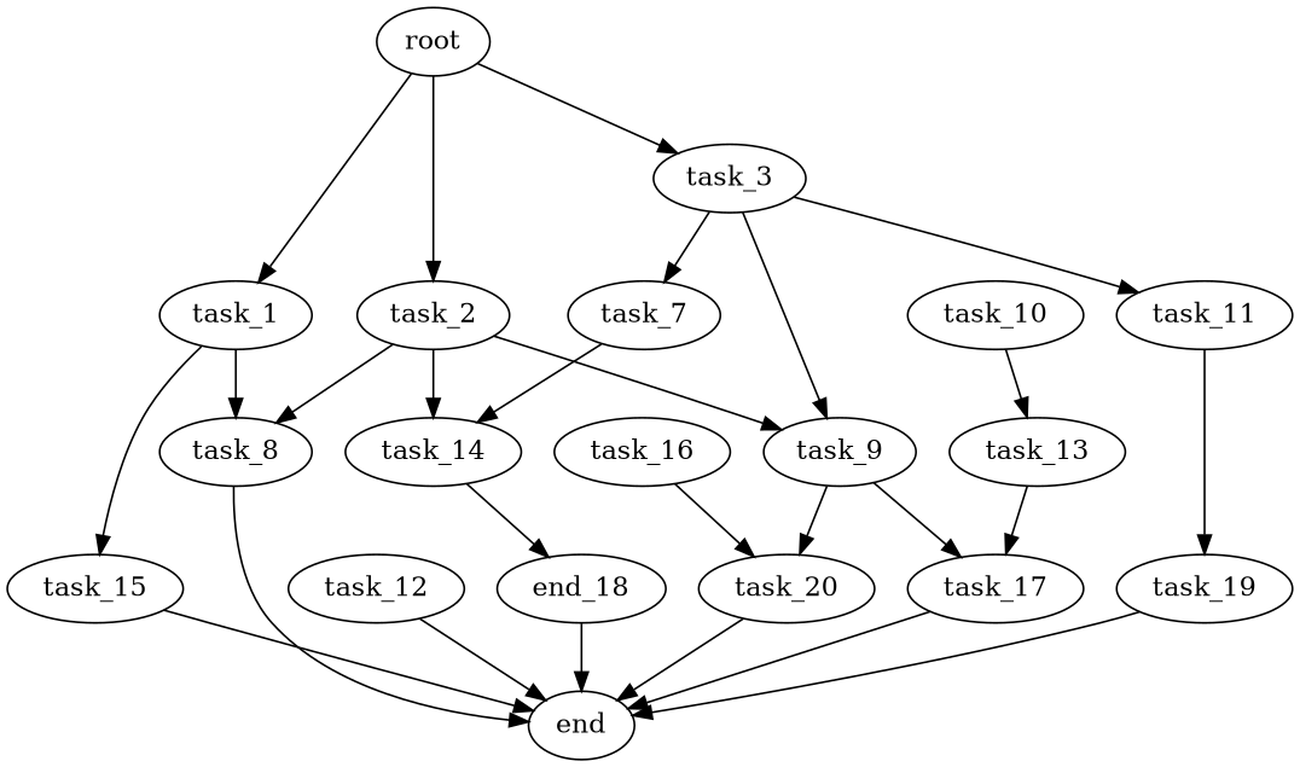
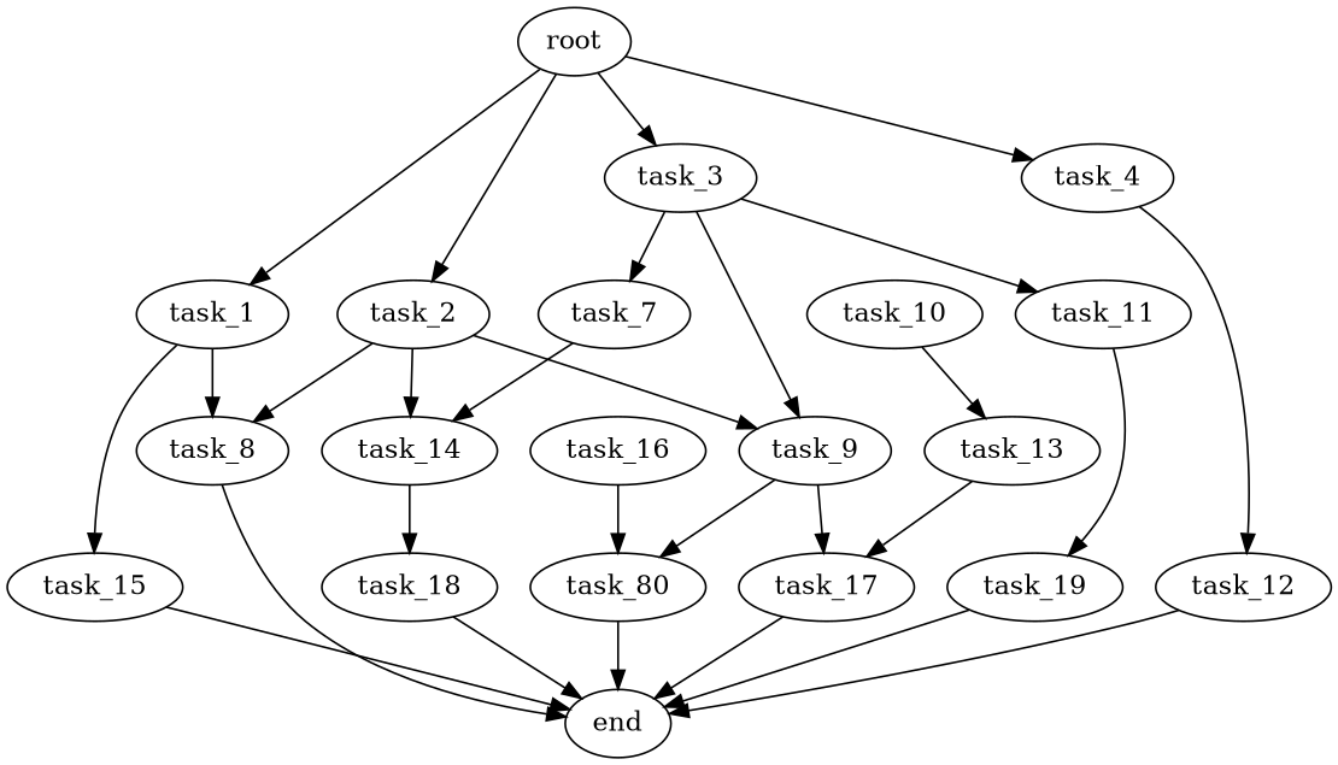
  digraph {
    root
    task_1
    task_2
    task_3
+   task_4
    task_8
    task_15
    task_9
    task_14
    task_7
    task_11
    task_12
    end
    task_17
-   task_20
-   task_18 [label=end_18]
+   task_20 [label=task_80]
+   task_18
    task_19
    task_10
    task_13
    task_16
    root -> task_1
    root -> task_2
    root -> task_3
+   root -> task_4
    task_1 -> task_8
    task_1 -> task_15
    task_2 -> task_8
    task_2 -> task_9
    task_2 -> task_14
    task_3 -> task_9
    task_3 -> task_7
    task_3 -> task_11
+   task_4 -> task_12
    task_8 -> end
    task_15 -> end
    task_9 -> task_17
    task_9 -> task_20
    task_14 -> task_18
    task_7 -> task_14
    task_11 -> task_19
    task_12 -> end
    task_17 -> end
    task_20 -> end
    task_18 -> end
    task_19 -> end
    task_10 -> task_13
    task_13 -> task_17
    task_16 -> task_20
  }
